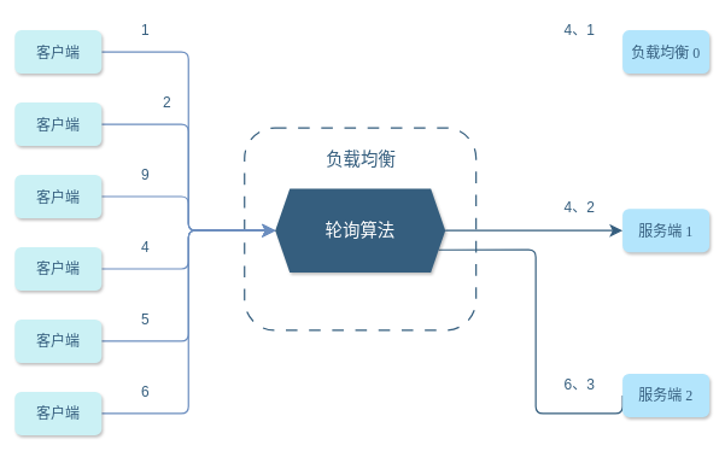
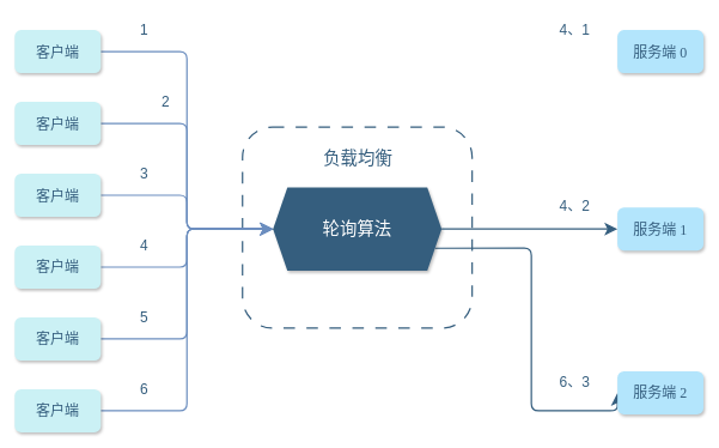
  <mxCell id="0" />
  <mxCell id="1" parent="0" />
  <mxCell id="2" value="" style="rounded=1;whiteSpace=wrap;html=1;hachureGap=4;fontFamily=ZCOOL QingKe HuangYou;fontSize=20;fillColor=none;strokeColor=#355E7E;dashed=1;dashPattern=8 8;shadow=0;strokeWidth=2;fontColor=#355E7E;fontStyle=0;fontSource=https%3A%2F%2Ffonts.googleapis.com%2Fcss%3Ffamily%3DZCOOL%2BQingKe%2BHuangYou;" parent="1" vertex="1"><mxGeometry x="337.5" y="176" width="320" height="280" as="geometry" /></mxCell>
  <mxCell id="3" style="edgeStyle=orthogonalEdgeStyle;hachureGap=4;orthogonalLoop=1;jettySize=auto;html=1;exitX=1;exitY=0.5;exitDx=0;exitDy=0;entryX=0;entryY=0.5;entryDx=0;entryDy=0;fontFamily=Helvetica;fontSize=16;fillColor=#dae8fc;strokeColor=#6c8ebf;rounded=1;strokeWidth=2;targetPerimeterSpacing=0;endSize=12;startSize=12;fontColor=#355E7E;fontStyle=0" parent="1" source="4" target="16" edge="1"><mxGeometry relative="1" as="geometry"><Array as="points"><mxPoint x="260" y="71" /><mxPoint x="260" y="318" /></Array></mxGeometry></mxCell>
  <mxCell id="4" value="客户端" style="rounded=1;whiteSpace=wrap;html=1;hachureGap=4;fontFamily=ZCOOL QingKe HuangYou;fontSize=20;fillColor=#CBF1F5;strokeColor=none;fontColor=#355E7E;shadow=1;fontStyle=0;fontSource=https%3A%2F%2Ffonts.googleapis.com%2Fcss%3Ffamily%3DZCOOL%2BQingKe%2BHuangYou;" parent="1" vertex="1"><mxGeometry x="20" y="41" width="120" height="60" as="geometry" /></mxCell>
  <mxCell id="5" style="edgeStyle=orthogonalEdgeStyle;hachureGap=4;orthogonalLoop=1;jettySize=auto;html=1;exitX=1;exitY=0.5;exitDx=0;exitDy=0;entryX=0;entryY=0.5;entryDx=0;entryDy=0;fontFamily=Helvetica;fontSize=16;fillColor=#dae8fc;strokeColor=#6c8ebf;rounded=1;strokeWidth=2;targetPerimeterSpacing=0;endSize=12;startSize=12;fontColor=#355E7E;fontStyle=0" parent="1" source="6" target="16" edge="1"><mxGeometry relative="1" as="geometry"><Array as="points"><mxPoint x="260" y="171" /><mxPoint x="260" y="318" /></Array></mxGeometry></mxCell>
  <mxCell id="6" value="客户端" style="rounded=1;whiteSpace=wrap;html=1;hachureGap=4;fontFamily=ZCOOL QingKe HuangYou;fontSize=20;fillColor=#CBF1F5;strokeColor=none;fontColor=#355E7E;shadow=1;fontStyle=0;fontSource=https%3A%2F%2Ffonts.googleapis.com%2Fcss%3Ffamily%3DZCOOL%2BQingKe%2BHuangYou;" parent="1" vertex="1"><mxGeometry x="20" y="141" width="120" height="60" as="geometry" /></mxCell>
  <mxCell id="7" style="edgeStyle=orthogonalEdgeStyle;hachureGap=4;orthogonalLoop=1;jettySize=auto;html=1;fontFamily=Helvetica;fontSize=16;fillColor=#dae8fc;strokeColor=#6c8ebf;rounded=1;strokeWidth=2;targetPerimeterSpacing=0;endSize=12;startSize=12;fontColor=#355E7E;fontStyle=0" parent="1" source="8" target="16" edge="1"><mxGeometry relative="1" as="geometry"><Array as="points"><mxPoint x="260" y="271" /><mxPoint x="260" y="318" /></Array></mxGeometry></mxCell>
  <mxCell id="8" value="客户端" style="rounded=1;whiteSpace=wrap;html=1;hachureGap=4;fontFamily=ZCOOL QingKe HuangYou;fontSize=20;fillColor=#CBF1F5;strokeColor=none;fontColor=#355E7E;shadow=1;fontStyle=0;fontSource=https%3A%2F%2Ffonts.googleapis.com%2Fcss%3Ffamily%3DZCOOL%2BQingKe%2BHuangYou;" parent="1" vertex="1"><mxGeometry x="20" y="241" width="120" height="60" as="geometry" /></mxCell>
  <mxCell id="9" style="edgeStyle=orthogonalEdgeStyle;hachureGap=4;orthogonalLoop=1;jettySize=auto;html=1;fontFamily=Helvetica;fontSize=16;fillColor=#dae8fc;strokeColor=#6c8ebf;rounded=1;strokeWidth=2;targetPerimeterSpacing=0;endSize=12;startSize=12;fontColor=#355E7E;fontStyle=0" parent="1" source="10" target="16" edge="1"><mxGeometry relative="1" as="geometry"><Array as="points"><mxPoint x="260" y="371" /><mxPoint x="260" y="318" /></Array></mxGeometry></mxCell>
  <mxCell id="10" value="客户端" style="rounded=1;whiteSpace=wrap;html=1;hachureGap=4;fontFamily=ZCOOL QingKe HuangYou;fontSize=20;fillColor=#CBF1F5;strokeColor=none;fontColor=#355E7E;shadow=1;fontStyle=0;fontSource=https%3A%2F%2Ffonts.googleapis.com%2Fcss%3Ffamily%3DZCOOL%2BQingKe%2BHuangYou;" parent="1" vertex="1"><mxGeometry x="20" y="341" width="120" height="60" as="geometry" /></mxCell>
  <mxCell id="11" style="edgeStyle=orthogonalEdgeStyle;hachureGap=4;orthogonalLoop=1;jettySize=auto;html=1;exitX=1;exitY=0.5;exitDx=0;exitDy=0;entryX=0;entryY=0.5;entryDx=0;entryDy=0;fontFamily=Helvetica;fontSize=16;fillColor=#dae8fc;strokeColor=#6c8ebf;rounded=1;strokeWidth=2;targetPerimeterSpacing=0;endSize=12;startSize=12;fontColor=#355E7E;fontStyle=0" parent="1" source="12" target="16" edge="1"><mxGeometry relative="1" as="geometry"><Array as="points"><mxPoint x="260" y="471" /><mxPoint x="260" y="318" /></Array></mxGeometry></mxCell>
  <mxCell id="12" value="客户端" style="rounded=1;whiteSpace=wrap;html=1;hachureGap=4;fontFamily=ZCOOL QingKe HuangYou;fontSize=20;fillColor=#CBF1F5;strokeColor=none;fontColor=#355E7E;shadow=1;fontStyle=0;fontSource=https%3A%2F%2Ffonts.googleapis.com%2Fcss%3Ffamily%3DZCOOL%2BQingKe%2BHuangYou;" parent="1" vertex="1"><mxGeometry x="20" y="441" width="120" height="60" as="geometry" /></mxCell>
  <mxCell id="13" style="edgeStyle=orthogonalEdgeStyle;hachureGap=4;orthogonalLoop=1;jettySize=auto;html=1;exitX=1;exitY=0.5;exitDx=0;exitDy=0;entryX=0;entryY=0.5;entryDx=0;entryDy=0;fontFamily=Helvetica;fontSize=16;fillColor=#dae8fc;strokeColor=#6c8ebf;rounded=1;strokeWidth=2;targetPerimeterSpacing=0;endSize=12;startSize=12;fontColor=#355E7E;fontStyle=0" parent="1" source="14" target="16" edge="1"><mxGeometry relative="1" as="geometry"><Array as="points"><mxPoint x="260" y="571" /><mxPoint x="260" y="318" /></Array></mxGeometry></mxCell>
  <mxCell id="14" value="客户端" style="rounded=1;whiteSpace=wrap;html=1;hachureGap=4;fontFamily=ZCOOL QingKe HuangYou;fontSize=20;fillColor=#CBF1F5;strokeColor=none;fontColor=#355E7E;shadow=1;fontStyle=0;fontSource=https%3A%2F%2Ffonts.googleapis.com%2Fcss%3Ffamily%3DZCOOL%2BQingKe%2BHuangYou;" parent="1" vertex="1"><mxGeometry x="20" y="541" width="120" height="60" as="geometry" /></mxCell>
- <mxCell id="15" style="edgeStyle=orthogonalEdgeStyle;rounded=1;hachureGap=4;orthogonalLoop=1;jettySize=auto;html=1;exitX=1;exitY=0.75;exitDx=0;exitDy=0;entryX=0;entryY=0.5;entryDx=0;entryDy=0;fontFamily=Helvetica;fontSize=16;fillColor=#d5e8d4;strokeColor=#355E7E;strokeWidth=2;endSize=12;startSize=12;fontColor=#355E7E;fontStyle=0;endArrow=none;" parent="1" source="16" target="29" edge="1"><mxGeometry relative="1" as="geometry"><Array as="points"><mxPoint x="740" y="345" /><mxPoint x="740" y="571" /></Array></mxGeometry></mxCell>
+ <mxCell id="15" style="edgeStyle=orthogonalEdgeStyle;rounded=1;hachureGap=4;orthogonalLoop=1;jettySize=auto;html=1;exitX=1;exitY=0.75;exitDx=0;exitDy=0;entryX=0;entryY=0.5;entryDx=0;entryDy=0;fontFamily=Helvetica;fontSize=16;fillColor=#d5e8d4;strokeColor=#355E7E;strokeWidth=2;endSize=12;startSize=12;fontColor=#355E7E;fontStyle=0" parent="1" source="16" target="29" edge="1"><mxGeometry relative="1" as="geometry"><Array as="points"><mxPoint x="740" y="345" /><mxPoint x="740" y="571" /></Array></mxGeometry></mxCell>
  <mxCell id="16" value="轮询算法" style="shape=hexagon;perimeter=hexagonPerimeter2;whiteSpace=wrap;html=1;fixedSize=1;hachureGap=4;fontFamily=ZCOOL QingKe HuangYou;fontSize=24;fillColor=#355E7E;strokeColor=none;rounded=0;fontStyle=0;fontColor=#FFFFFF;shadow=1;fontSource=https%3A%2F%2Ffonts.googleapis.com%2Fcss%3Ffamily%3DZCOOL%2BQingKe%2BHuangYou;" parent="1" vertex="1"><mxGeometry x="380" y="260" width="235" height="116" as="geometry" /></mxCell>
  <mxCell id="17" value="服务端 1" style="rounded=1;whiteSpace=wrap;html=1;hachureGap=4;fontFamily=ZCOOL QingKe HuangYou;fontSize=20;fillColor=#B3E5FC;strokeColor=none;fontColor=#355E7E;shadow=1;fontStyle=0;fontSource=https%3A%2F%2Ffonts.googleapis.com%2Fcss%3Ffamily%3DZCOOL%2BQingKe%2BHuangYou;" parent="1" vertex="1"><mxGeometry x="860" y="288" width="120" height="60" as="geometry" /></mxCell>
  <mxCell id="18" style="edgeStyle=orthogonalEdgeStyle;rounded=1;hachureGap=4;orthogonalLoop=1;jettySize=auto;html=1;exitX=1;exitY=0.5;exitDx=0;exitDy=0;entryX=0;entryY=0.5;entryDx=0;entryDy=0;fontFamily=Helvetica;fontSize=16;fillColor=#d5e8d4;strokeColor=#355E7E;strokeWidth=2;targetPerimeterSpacing=0;endSize=12;startSize=12;fontColor=#355E7E;fontStyle=0" parent="1" source="16" target="17" edge="1"><mxGeometry relative="1" as="geometry"><mxPoint x="604.999" y="338.182" as="sourcePoint" /></mxGeometry></mxCell>
- <mxCell id="19" value="负载均衡 0" style="rounded=1;whiteSpace=wrap;html=1;hachureGap=4;fontFamily=ZCOOL QingKe HuangYou;fontSize=20;fillColor=#B3E5FC;strokeColor=none;fontColor=#355E7E;shadow=1;fontStyle=0;fontSource=https%3A%2F%2Ffonts.googleapis.com%2Fcss%3Ffamily%3DZCOOL%2BQingKe%2BHuangYou;" parent="1" vertex="1"><mxGeometry x="860" y="41" width="120" height="60" as="geometry" /></mxCell>
+ <mxCell id="19" value="服务端 0" style="rounded=1;whiteSpace=wrap;html=1;hachureGap=4;fontFamily=ZCOOL QingKe HuangYou;fontSize=20;fillColor=#B3E5FC;strokeColor=none;fontColor=#355E7E;shadow=1;fontStyle=0;fontSource=https%3A%2F%2Ffonts.googleapis.com%2Fcss%3Ffamily%3DZCOOL%2BQingKe%2BHuangYou;" parent="1" vertex="1"><mxGeometry x="860" y="41" width="120" height="60" as="geometry" /></mxCell>
  <mxCell id="20" value="1" style="text;html=1;align=center;verticalAlign=middle;resizable=0;points=[];autosize=1;strokeColor=none;fillColor=none;fontSize=20;fontFamily=Helvetica;fontStyle=0;fontColor=#355E7E;" parent="1" vertex="1"><mxGeometry x="185" y="20" width="30" height="40" as="geometry" /></mxCell>
  <mxCell id="21" value="2" style="text;html=1;align=center;verticalAlign=middle;resizable=0;points=[];autosize=1;strokeColor=none;fillColor=none;fontSize=20;fontFamily=Helvetica;fontStyle=0;fontColor=#355E7E;" parent="1" vertex="1"><mxGeometry x="215" y="120" width="30" height="40" as="geometry" /></mxCell>
- <mxCell id="22" value="9" style="text;html=1;align=center;verticalAlign=middle;resizable=0;points=[];autosize=1;strokeColor=none;fillColor=none;fontSize=20;fontFamily=Helvetica;fontStyle=0;fontColor=#355E7E;" parent="1" vertex="1"><mxGeometry x="185" y="220" width="30" height="40" as="geometry" /></mxCell>
+ <mxCell id="22" value="3" style="text;html=1;align=center;verticalAlign=middle;resizable=0;points=[];autosize=1;strokeColor=none;fillColor=none;fontSize=20;fontFamily=Helvetica;fontStyle=0;fontColor=#355E7E;" parent="1" vertex="1"><mxGeometry x="185" y="220" width="30" height="40" as="geometry" /></mxCell>
  <mxCell id="23" value="4" style="text;html=1;align=center;verticalAlign=middle;resizable=0;points=[];autosize=1;strokeColor=none;fillColor=none;fontSize=20;fontFamily=Helvetica;fontStyle=0;fontColor=#355E7E;" parent="1" vertex="1"><mxGeometry x="185" y="320" width="30" height="40" as="geometry" /></mxCell>
  <mxCell id="24" value="5" style="text;html=1;align=center;verticalAlign=middle;resizable=0;points=[];autosize=1;strokeColor=none;fillColor=none;fontSize=20;fontFamily=Helvetica;fontStyle=0;fontColor=#355E7E;" parent="1" vertex="1"><mxGeometry x="185" y="420" width="30" height="40" as="geometry" /></mxCell>
  <mxCell id="25" value="6" style="text;html=1;align=center;verticalAlign=middle;resizable=0;points=[];autosize=1;strokeColor=none;fillColor=none;fontSize=20;fontFamily=Helvetica;fontStyle=0;fontColor=#355E7E;" parent="1" vertex="1"><mxGeometry x="185" y="520" width="30" height="40" as="geometry" /></mxCell>
  <mxCell id="26" value="4、1" style="text;html=1;align=center;verticalAlign=middle;resizable=0;points=[];autosize=1;strokeColor=none;fillColor=none;fontSize=20;fontFamily=Helvetica;fontStyle=0;fontColor=#355E7E;" parent="1" vertex="1"><mxGeometry x="765" y="20" width="70" height="40" as="geometry" /></mxCell>
  <mxCell id="27" value="4、2" style="text;html=1;align=center;verticalAlign=middle;resizable=0;points=[];autosize=1;strokeColor=none;fillColor=none;fontSize=20;fontFamily=Helvetica;fontStyle=0;fontColor=#355E7E;" parent="1" vertex="1"><mxGeometry x="765" y="265" width="70" height="40" as="geometry" /></mxCell>
  <mxCell id="28" value="负载均衡" style="text;html=1;align=center;verticalAlign=middle;resizable=0;points=[];autosize=1;strokeColor=none;fillColor=none;fontSize=24;fontFamily=ZCOOL QingKe HuangYou;fontStyle=0;fontColor=#355E7E;fontSource=https%3A%2F%2Ffonts.googleapis.com%2Fcss%3Ffamily%3DZCOOL%2BQingKe%2BHuangYou;" parent="1" vertex="1"><mxGeometry x="447.5" y="200" width="100" height="40" as="geometry" /></mxCell>
  <mxCell id="29" value="服务端 2" style="rounded=1;whiteSpace=wrap;html=1;hachureGap=4;fontFamily=ZCOOL QingKe HuangYou;fontSize=20;fillColor=#B3E5FC;strokeColor=none;fontColor=#355E7E;shadow=1;fontStyle=0;fontSource=https%3A%2F%2Ffonts.googleapis.com%2Fcss%3Ffamily%3DZCOOL%2BQingKe%2BHuangYou;" parent="1" vertex="1"><mxGeometry x="860" y="516" width="120" height="60" as="geometry" /></mxCell>
  <mxCell id="30" value="6、3" style="text;html=1;align=center;verticalAlign=middle;resizable=0;points=[];autosize=1;strokeColor=none;fillColor=none;fontSize=20;fontFamily=Helvetica;fontStyle=0;fontColor=#355E7E;" parent="1" vertex="1"><mxGeometry x="765" y="510" width="70" height="40" as="geometry" /></mxCell>
